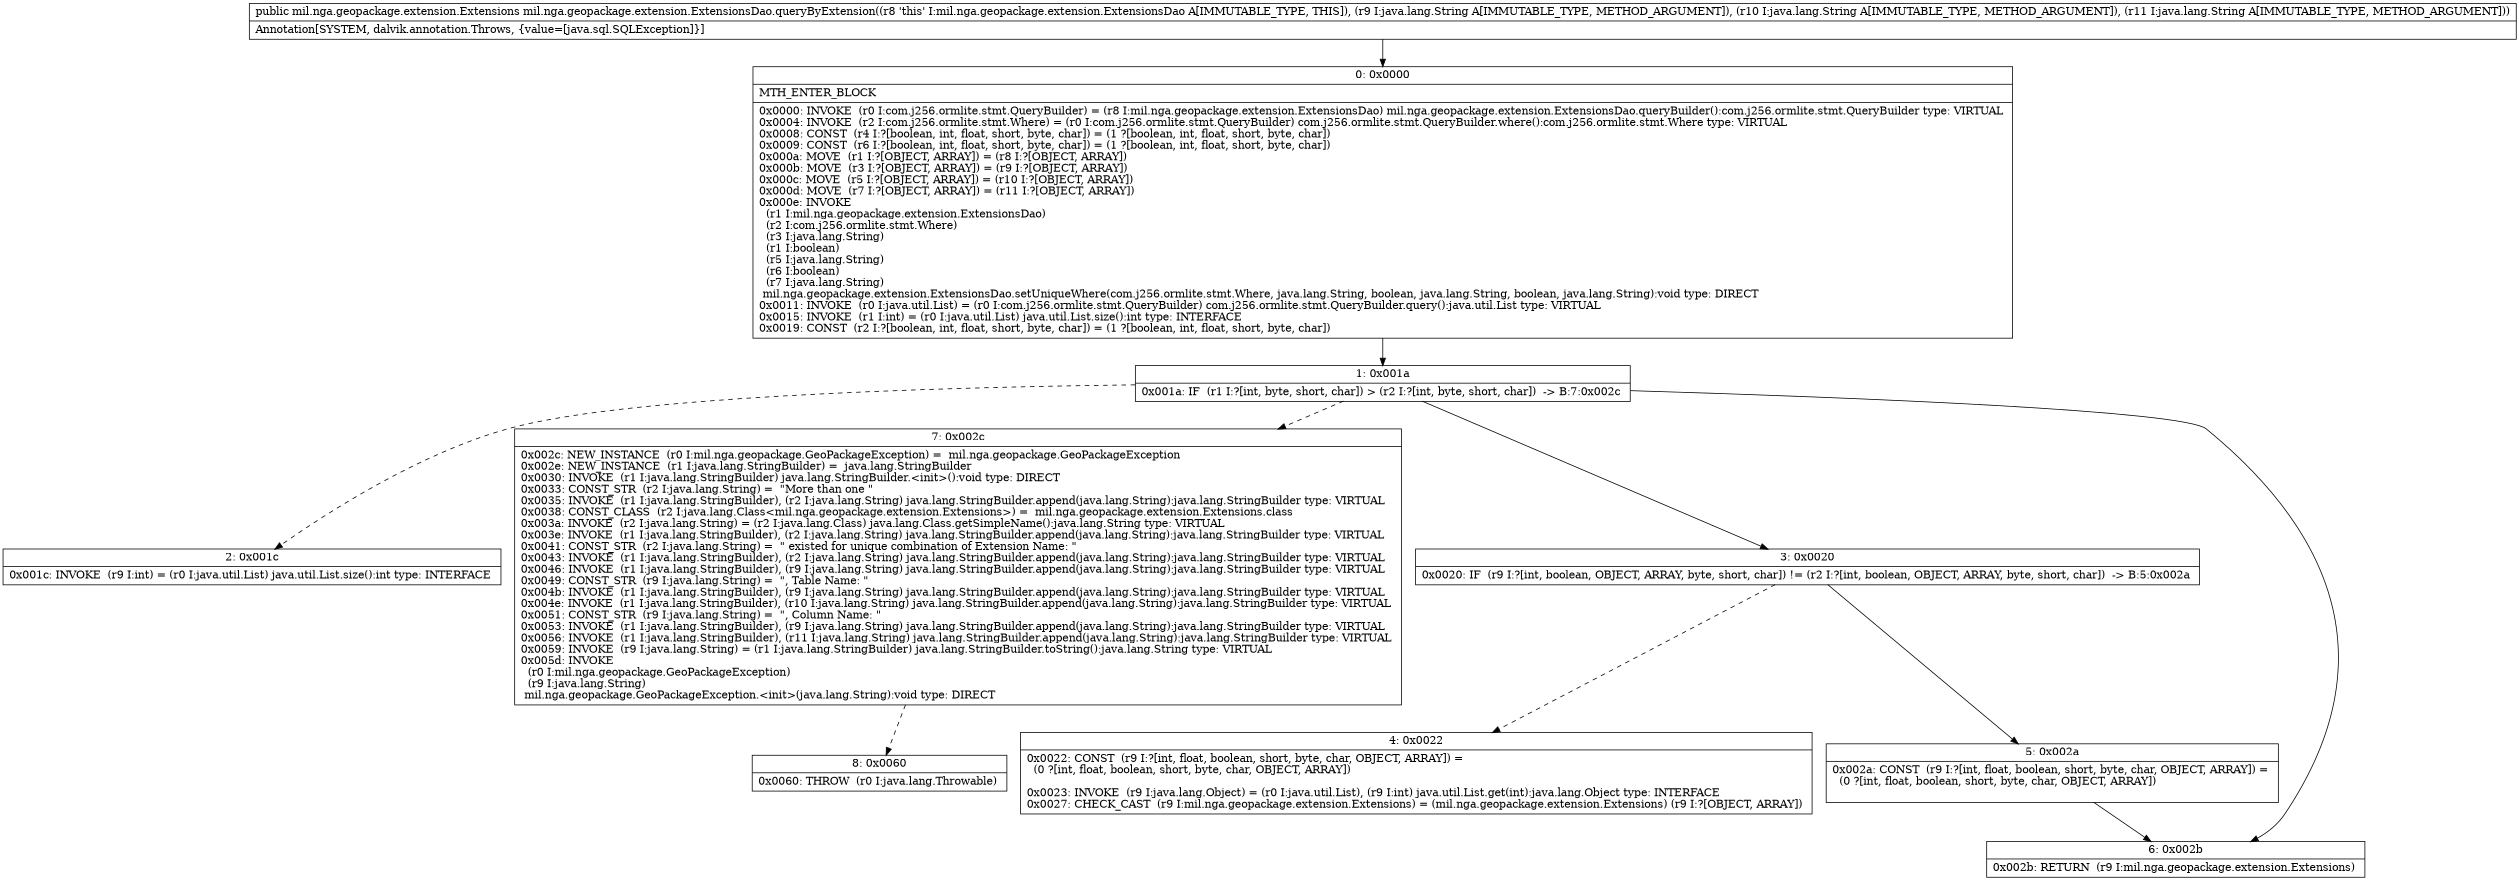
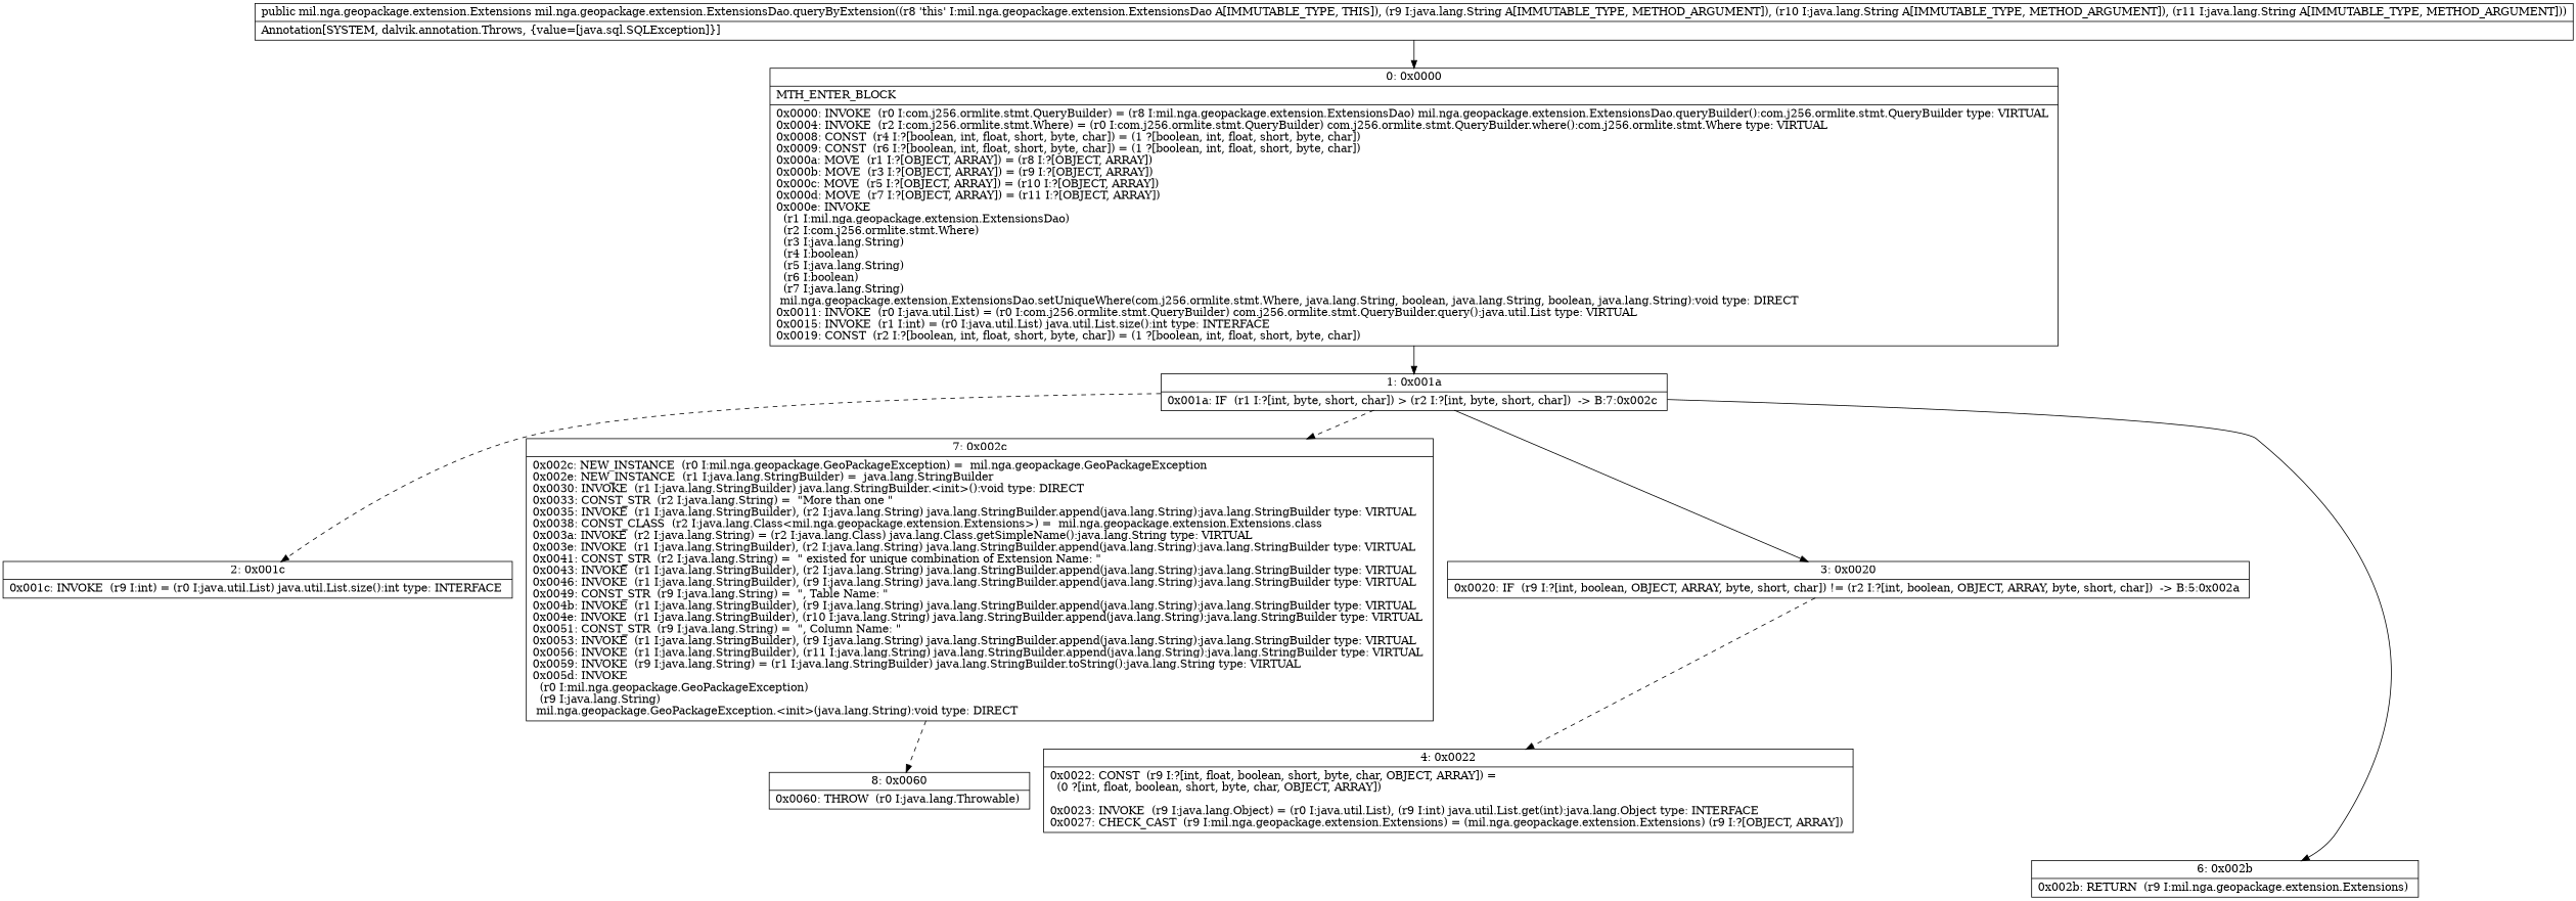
  digraph {
    node [shape=record]
-   n1 [label="{0\:\ 0x0000|MTH_ENTER_BLOCK\l|0x0000: INVOKE  (r0 I:com.j256.ormlite.stmt.QueryBuilder) = (r8 I:mil.nga.geopackage.extension.ExtensionsDao) mil.nga.geopackage.extension.ExtensionsDao.queryBuilder():com.j256.ormlite.stmt.QueryBuilder type: VIRTUAL \l0x0004: INVOKE  (r2 I:com.j256.ormlite.stmt.Where) = (r0 I:com.j256.ormlite.stmt.QueryBuilder) com.j256.ormlite.stmt.QueryBuilder.where():com.j256.ormlite.stmt.Where type: VIRTUAL \l0x0008: CONST  (r4 I:?[boolean, int, float, short, byte, char]) = (1 ?[boolean, int, float, short, byte, char]) \l0x0009: CONST  (r6 I:?[boolean, int, float, short, byte, char]) = (1 ?[boolean, int, float, short, byte, char]) \l0x000a: MOVE  (r1 I:?[OBJECT, ARRAY]) = (r8 I:?[OBJECT, ARRAY]) \l0x000b: MOVE  (r3 I:?[OBJECT, ARRAY]) = (r9 I:?[OBJECT, ARRAY]) \l0x000c: MOVE  (r5 I:?[OBJECT, ARRAY]) = (r10 I:?[OBJECT, ARRAY]) \l0x000d: MOVE  (r7 I:?[OBJECT, ARRAY]) = (r11 I:?[OBJECT, ARRAY]) \l0x000e: INVOKE  \l  (r1 I:mil.nga.geopackage.extension.ExtensionsDao)\l  (r2 I:com.j256.ormlite.stmt.Where)\l  (r3 I:java.lang.String)\l  (r1 I:boolean)\l  (r5 I:java.lang.String)\l  (r6 I:boolean)\l  (r7 I:java.lang.String)\l mil.nga.geopackage.extension.ExtensionsDao.setUniqueWhere(com.j256.ormlite.stmt.Where, java.lang.String, boolean, java.lang.String, boolean, java.lang.String):void type: DIRECT \l0x0011: INVOKE  (r0 I:java.util.List) = (r0 I:com.j256.ormlite.stmt.QueryBuilder) com.j256.ormlite.stmt.QueryBuilder.query():java.util.List type: VIRTUAL \l0x0015: INVOKE  (r1 I:int) = (r0 I:java.util.List) java.util.List.size():int type: INTERFACE \l0x0019: CONST  (r2 I:?[boolean, int, float, short, byte, char]) = (1 ?[boolean, int, float, short, byte, char]) \l}"]
+   n1 [label="{0\:\ 0x0000|MTH_ENTER_BLOCK\l|0x0000: INVOKE  (r0 I:com.j256.ormlite.stmt.QueryBuilder) = (r8 I:mil.nga.geopackage.extension.ExtensionsDao) mil.nga.geopackage.extension.ExtensionsDao.queryBuilder():com.j256.ormlite.stmt.QueryBuilder type: VIRTUAL \l0x0004: INVOKE  (r2 I:com.j256.ormlite.stmt.Where) = (r0 I:com.j256.ormlite.stmt.QueryBuilder) com.j256.ormlite.stmt.QueryBuilder.where():com.j256.ormlite.stmt.Where type: VIRTUAL \l0x0008: CONST  (r4 I:?[boolean, int, float, short, byte, char]) = (1 ?[boolean, int, float, short, byte, char]) \l0x0009: CONST  (r6 I:?[boolean, int, float, short, byte, char]) = (1 ?[boolean, int, float, short, byte, char]) \l0x000a: MOVE  (r1 I:?[OBJECT, ARRAY]) = (r8 I:?[OBJECT, ARRAY]) \l0x000b: MOVE  (r3 I:?[OBJECT, ARRAY]) = (r9 I:?[OBJECT, ARRAY]) \l0x000c: MOVE  (r5 I:?[OBJECT, ARRAY]) = (r10 I:?[OBJECT, ARRAY]) \l0x000d: MOVE  (r7 I:?[OBJECT, ARRAY]) = (r11 I:?[OBJECT, ARRAY]) \l0x000e: INVOKE  \l  (r1 I:mil.nga.geopackage.extension.ExtensionsDao)\l  (r2 I:com.j256.ormlite.stmt.Where)\l  (r3 I:java.lang.String)\l  (r4 I:boolean)\l  (r5 I:java.lang.String)\l  (r6 I:boolean)\l  (r7 I:java.lang.String)\l mil.nga.geopackage.extension.ExtensionsDao.setUniqueWhere(com.j256.ormlite.stmt.Where, java.lang.String, boolean, java.lang.String, boolean, java.lang.String):void type: DIRECT \l0x0011: INVOKE  (r0 I:java.util.List) = (r0 I:com.j256.ormlite.stmt.QueryBuilder) com.j256.ormlite.stmt.QueryBuilder.query():java.util.List type: VIRTUAL \l0x0015: INVOKE  (r1 I:int) = (r0 I:java.util.List) java.util.List.size():int type: INTERFACE \l0x0019: CONST  (r2 I:?[boolean, int, float, short, byte, char]) = (1 ?[boolean, int, float, short, byte, char]) \l}"]
    n2 [label="{1\:\ 0x001a|0x001a: IF  (r1 I:?[int, byte, short, char]) \> (r2 I:?[int, byte, short, char])  \-\> B:7:0x002c \l}"]
    n3 [label="{2\:\ 0x001c|0x001c: INVOKE  (r9 I:int) = (r0 I:java.util.List) java.util.List.size():int type: INTERFACE \l}"]
    n4 [label="{7\:\ 0x002c|0x002c: NEW_INSTANCE  (r0 I:mil.nga.geopackage.GeoPackageException) =  mil.nga.geopackage.GeoPackageException \l0x002e: NEW_INSTANCE  (r1 I:java.lang.StringBuilder) =  java.lang.StringBuilder \l0x0030: INVOKE  (r1 I:java.lang.StringBuilder) java.lang.StringBuilder.\<init\>():void type: DIRECT \l0x0033: CONST_STR  (r2 I:java.lang.String) =  \"More than one \" \l0x0035: INVOKE  (r1 I:java.lang.StringBuilder), (r2 I:java.lang.String) java.lang.StringBuilder.append(java.lang.String):java.lang.StringBuilder type: VIRTUAL \l0x0038: CONST_CLASS  (r2 I:java.lang.Class\<mil.nga.geopackage.extension.Extensions\>) =  mil.nga.geopackage.extension.Extensions.class \l0x003a: INVOKE  (r2 I:java.lang.String) = (r2 I:java.lang.Class) java.lang.Class.getSimpleName():java.lang.String type: VIRTUAL \l0x003e: INVOKE  (r1 I:java.lang.StringBuilder), (r2 I:java.lang.String) java.lang.StringBuilder.append(java.lang.String):java.lang.StringBuilder type: VIRTUAL \l0x0041: CONST_STR  (r2 I:java.lang.String) =  \" existed for unique combination of Extension Name: \" \l0x0043: INVOKE  (r1 I:java.lang.StringBuilder), (r2 I:java.lang.String) java.lang.StringBuilder.append(java.lang.String):java.lang.StringBuilder type: VIRTUAL \l0x0046: INVOKE  (r1 I:java.lang.StringBuilder), (r9 I:java.lang.String) java.lang.StringBuilder.append(java.lang.String):java.lang.StringBuilder type: VIRTUAL \l0x0049: CONST_STR  (r9 I:java.lang.String) =  \", Table Name: \" \l0x004b: INVOKE  (r1 I:java.lang.StringBuilder), (r9 I:java.lang.String) java.lang.StringBuilder.append(java.lang.String):java.lang.StringBuilder type: VIRTUAL \l0x004e: INVOKE  (r1 I:java.lang.StringBuilder), (r10 I:java.lang.String) java.lang.StringBuilder.append(java.lang.String):java.lang.StringBuilder type: VIRTUAL \l0x0051: CONST_STR  (r9 I:java.lang.String) =  \", Column Name: \" \l0x0053: INVOKE  (r1 I:java.lang.StringBuilder), (r9 I:java.lang.String) java.lang.StringBuilder.append(java.lang.String):java.lang.StringBuilder type: VIRTUAL \l0x0056: INVOKE  (r1 I:java.lang.StringBuilder), (r11 I:java.lang.String) java.lang.StringBuilder.append(java.lang.String):java.lang.StringBuilder type: VIRTUAL \l0x0059: INVOKE  (r9 I:java.lang.String) = (r1 I:java.lang.StringBuilder) java.lang.StringBuilder.toString():java.lang.String type: VIRTUAL \l0x005d: INVOKE  \l  (r0 I:mil.nga.geopackage.GeoPackageException)\l  (r9 I:java.lang.String)\l mil.nga.geopackage.GeoPackageException.\<init\>(java.lang.String):void type: DIRECT \l}"]
    n5 [label="{3\:\ 0x0020|0x0020: IF  (r9 I:?[int, boolean, OBJECT, ARRAY, byte, short, char]) != (r2 I:?[int, boolean, OBJECT, ARRAY, byte, short, char])  \-\> B:5:0x002a \l}"]
    n6 [label="{6\:\ 0x002b|0x002b: RETURN  (r9 I:mil.nga.geopackage.extension.Extensions) \l}"]
    n7 [label="{8\:\ 0x0060|0x0060: THROW  (r0 I:java.lang.Throwable) \l}"]
    n8 [label="{4\:\ 0x0022|0x0022: CONST  (r9 I:?[int, float, boolean, short, byte, char, OBJECT, ARRAY]) = \l  (0 ?[int, float, boolean, short, byte, char, OBJECT, ARRAY])\l \l0x0023: INVOKE  (r9 I:java.lang.Object) = (r0 I:java.util.List), (r9 I:int) java.util.List.get(int):java.lang.Object type: INTERFACE \l0x0027: CHECK_CAST  (r9 I:mil.nga.geopackage.extension.Extensions) = (mil.nga.geopackage.extension.Extensions) (r9 I:?[OBJECT, ARRAY]) \l}"]
-   n9 [label="{5\:\ 0x002a|0x002a: CONST  (r9 I:?[int, float, boolean, short, byte, char, OBJECT, ARRAY]) = \l  (0 ?[int, float, boolean, short, byte, char, OBJECT, ARRAY])\l \l}"]
    n10 [label="{public mil.nga.geopackage.extension.Extensions mil.nga.geopackage.extension.ExtensionsDao.queryByExtension((r8 'this' I:mil.nga.geopackage.extension.ExtensionsDao A[IMMUTABLE_TYPE, THIS]), (r9 I:java.lang.String A[IMMUTABLE_TYPE, METHOD_ARGUMENT]), (r10 I:java.lang.String A[IMMUTABLE_TYPE, METHOD_ARGUMENT]), (r11 I:java.lang.String A[IMMUTABLE_TYPE, METHOD_ARGUMENT]))  | Annotation[SYSTEM, dalvik.annotation.Throws, \{value=[java.sql.SQLException]\}]\l}"]
    n1 -> n2
    n2 -> n3 [style=dashed]
    n2 -> n4 [style=dashed]
    n2 -> n5
    n2 -> n6
    n4 -> n7 [style=dashed]
    n5 -> n8 [style=dashed]
-   n5 -> n9
-   n9 -> n6
    n10 -> n1
  }
